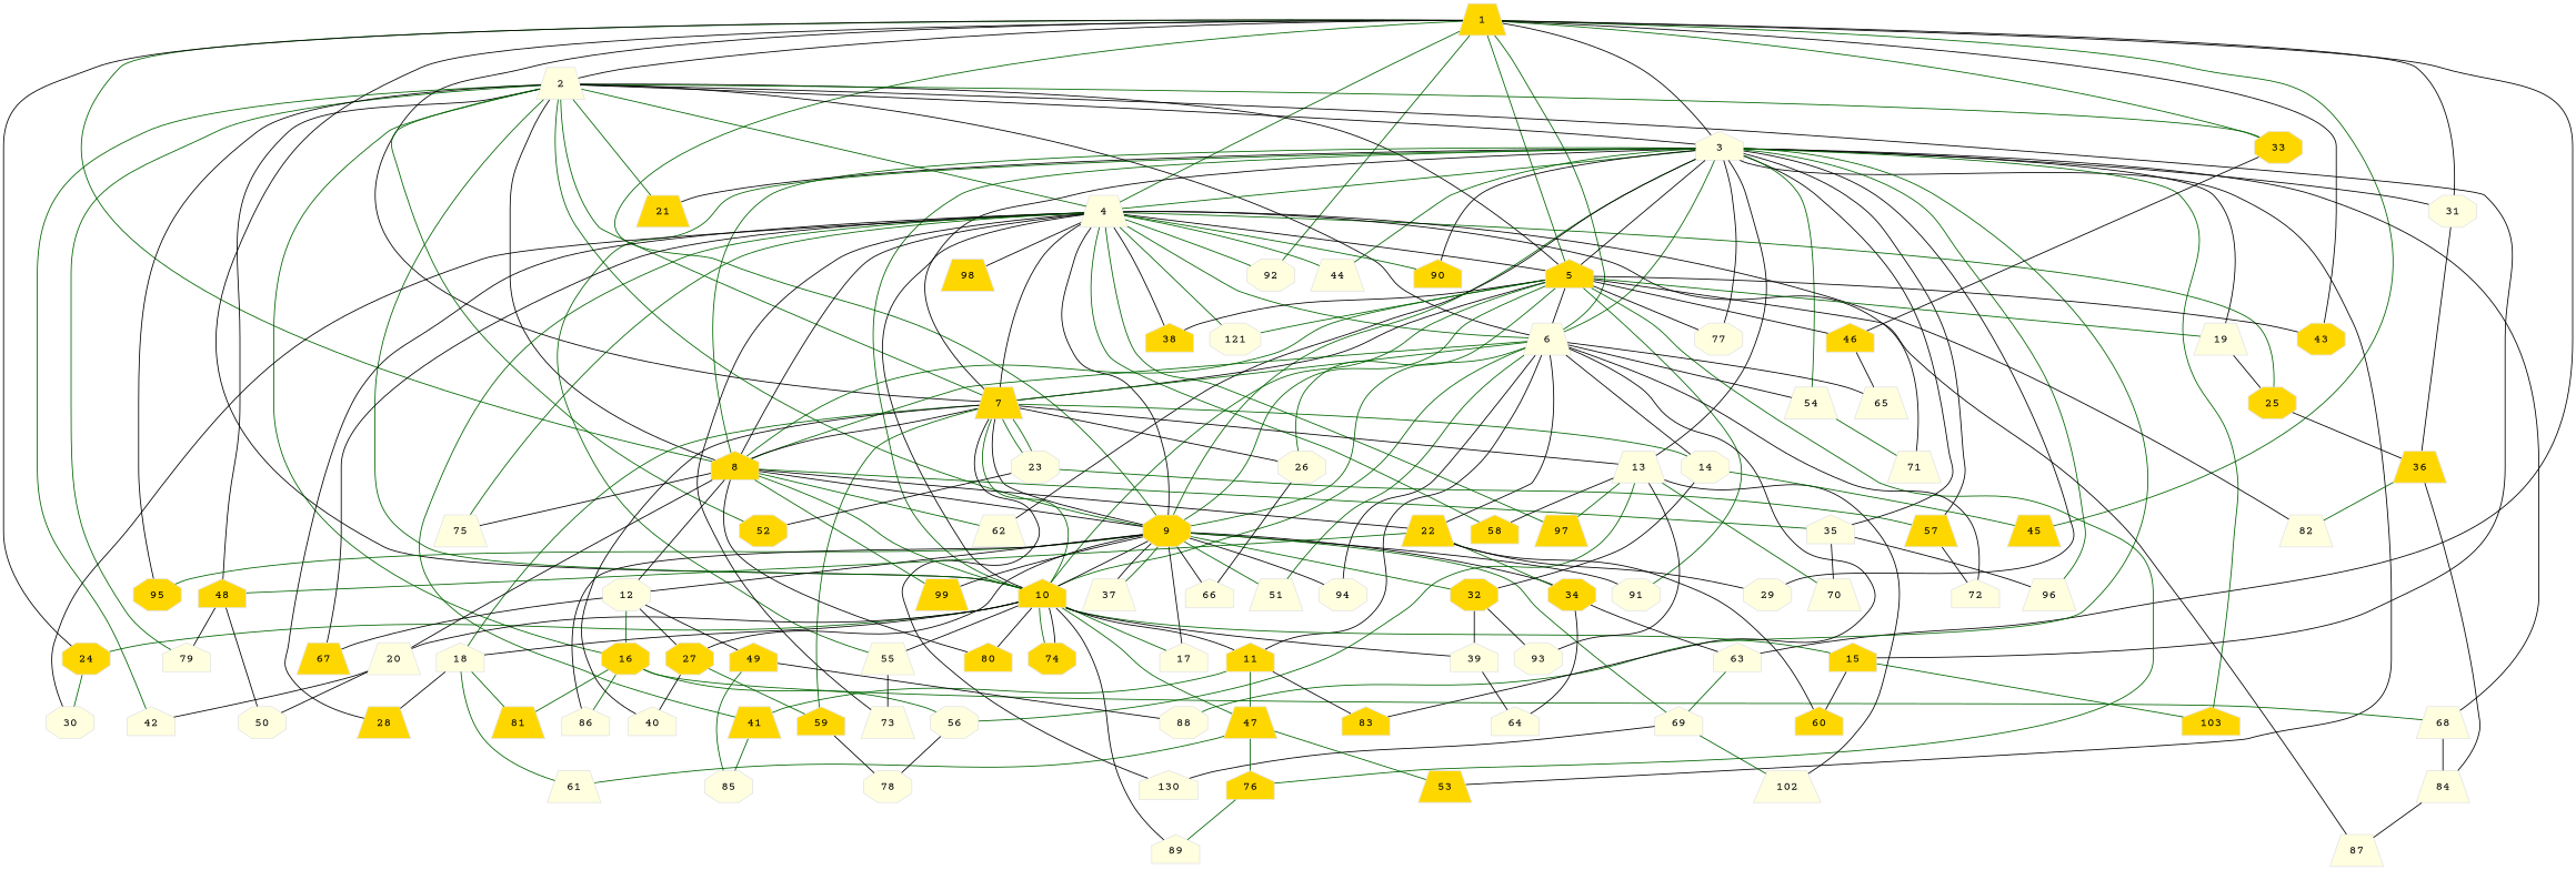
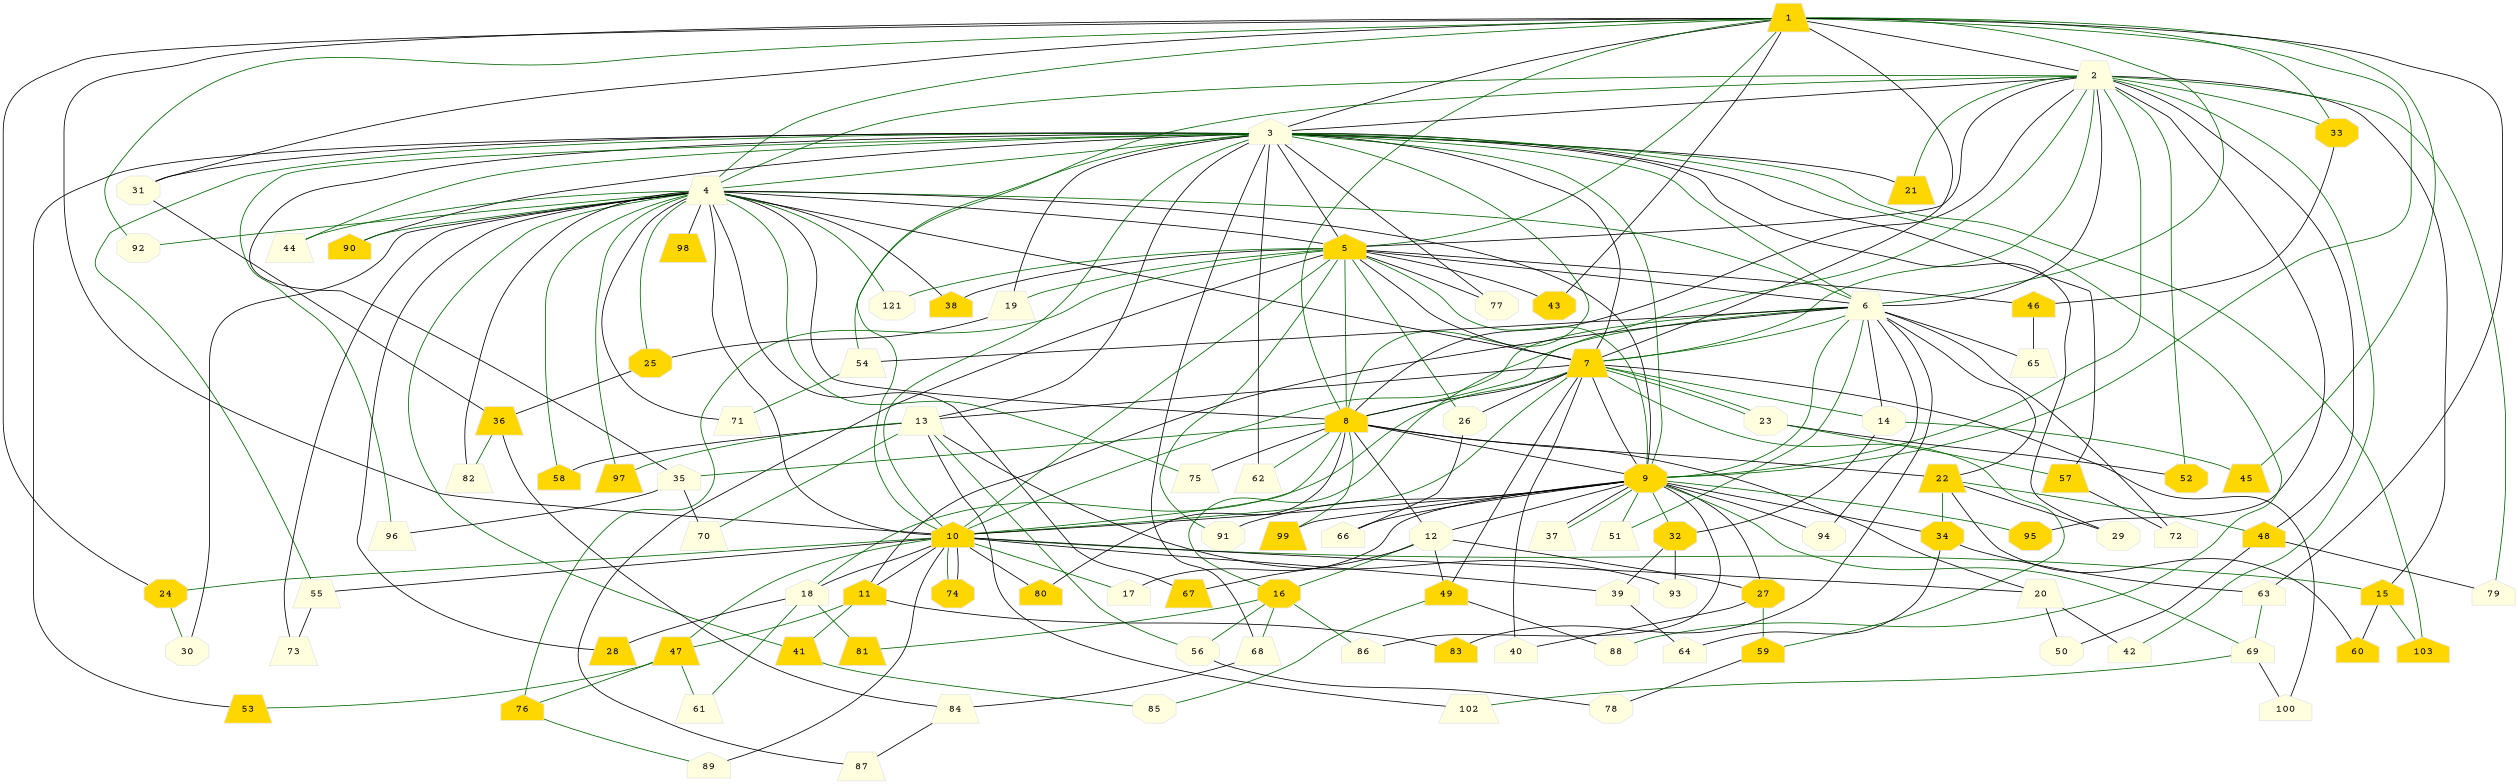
  graph {
    fontname="Courier Prime"
    node [color=gray90 fillcolor=lightyellow fontname="Courier Prime" shape=trapezium style=filled]
    edge [color=black fontname="Courier Prime"]
    1 [fillcolor=gold]
    2
    3 [shape=house]
    4
    5 [fillcolor=gold shape=house]
    6
    7 [fillcolor=gold]
    8 [fillcolor=gold shape=house]
    9 [fillcolor=gold shape=octagon]
    10 [fillcolor=gold shape=house]
    24 [fillcolor=gold shape=octagon]
    31 [shape=octagon]
    33 [fillcolor=gold shape=octagon]
    43 [fillcolor=gold shape=octagon]
    45 [fillcolor=gold]
    63 [shape=house]
    92 [shape=octagon]
    15 [fillcolor=gold shape=house]
    16 [fillcolor=gold shape=octagon]
    21 [fillcolor=gold]
    42 [shape=house]
    48 [fillcolor=gold shape=house]
    52 [fillcolor=gold shape=octagon]
    79 [shape=house]
    95 [fillcolor=gold shape=octagon]
    13
    19
    29 [shape=octagon]
    35 [shape=house]
    44
    53 [fillcolor=gold]
    54
    55
    57 [fillcolor=gold]
    62
    68
    77 [shape=octagon]
    88 [shape=octagon]
    90 [fillcolor=gold shape=house]
    96
    103 [fillcolor=gold shape=house]
    25 [fillcolor=gold shape=octagon]
    28 [fillcolor=gold]
    30 [shape=octagon]
    38 [fillcolor=gold shape=house]
    41 [fillcolor=gold]
    58 [fillcolor=gold shape=house]
    67 [fillcolor=gold]
    71
    73
    75
    82
    97 [fillcolor=gold]
    98 [fillcolor=gold]
    n55 [label=121 shape=octagon]
    26 [shape=octagon]
    46 [fillcolor=gold shape=house]
    76 [fillcolor=gold shape=house]
    87
    91 [shape=octagon]
    11 [fillcolor=gold shape=house]
    14 [shape=octagon]
    22 [fillcolor=gold]
    51
    65
    72 [shape=house]
    83 [fillcolor=gold shape=house]
    94 [shape=octagon]
    18 [shape=house]
    23 [shape=octagon]
    40 [shape=house]
    49 [fillcolor=gold shape=house]
    59 [fillcolor=gold shape=house]
-   100 [shape=house label=130]
+   100 [shape=house]
    12 [shape=octagon]
    20
    80 [fillcolor=gold shape=house]
    99 [fillcolor=gold]
    17 [shape=house]
    27 [fillcolor=gold shape=octagon]
    32 [fillcolor=gold shape=octagon]
    34 [fillcolor=gold shape=octagon]
    37
    66 [shape=house]
    69 [shape=house]
    86 [shape=house]
    39 [shape=house]
    47 [fillcolor=gold]
    74 [fillcolor=gold shape=octagon]
    89 [shape=house]
    36 [fillcolor=gold]
    60 [fillcolor=gold shape=house]
    56 [shape=octagon]
    81 [fillcolor=gold]
    50 [shape=octagon]
    70
    93 [shape=octagon]
    102
    84
    85 [shape=octagon]
    61
    78 [shape=octagon]
    64 [shape=house]
    1 -- 2
    1 -- 3
    1 -- 4 [color=darkgreen]
    1 -- 5 [color=darkgreen]
    1 -- 6 [color=darkgreen]
    1 -- 7
    1 -- 8 [color=darkgreen]
    1 -- 9 [color=darkgreen]
    1 -- 10
    1 -- 24
    1 -- 31
    1 -- 33 [color=darkgreen]
    1 -- 43
    1 -- 45 [color=darkgreen]
    1 -- 63
    1 -- 92 [color=darkgreen]
    2 -- 3
    2 -- 4 [color=darkgreen]
    2 -- 5
    2 -- 6
    2 -- 7 [color=darkgreen]
    2 -- 8
    2 -- 9 [color=darkgreen]
    2 -- 10 [color=darkgreen]
    2 -- 33 [color=darkgreen]
    2 -- 15
    2 -- 16 [color=darkgreen]
    2 -- 21 [color=darkgreen]
    2 -- 42 [color=darkgreen]
    2 -- 48
    2 -- 52 [color=darkgreen]
    2 -- 79 [color=darkgreen]
    2 -- 95
    3 -- 4 [color=darkgreen]
    3 -- 5
    3 -- 6 [color=darkgreen]
    3 -- 7
    3 -- 8 [color=darkgreen]
    3 -- 9 [color=darkgreen]
    3 -- 10 [color=darkgreen]
    3 -- 31
    3 -- 21
    3 -- 13
    3 -- 19
    3 -- 29
    3 -- 35
    3 -- 44 [color=darkgreen]
    3 -- 53
    3 -- 54 [color=darkgreen]
    3 -- 55 [color=darkgreen]
    3 -- 57
    3 -- 62
    3 -- 68
    3 -- 77
    3 -- 88 [color=darkgreen]
    3 -- 90
    3 -- 96 [color=darkgreen]
    3 -- 103 [color=darkgreen]
    4 -- 5
    4 -- 6 [color=darkgreen]
    4 -- 7
    4 -- 8
    4 -- 9
    4 -- 10
    4 -- 92 [color=darkgreen]
    4 -- 44 [color=darkgreen]
    4 -- 90 [color=darkgreen]
    4 -- 25 [color=darkgreen]
    4 -- 28
    4 -- 30
    4 -- 38
    4 -- 41 [color=darkgreen]
    4 -- 58 [color=darkgreen]
    4 -- 67
    4 -- 71
    4 -- 73
    4 -- 75 [color=darkgreen]
    4 -- 82
    4 -- 97 [color=darkgreen]
    4 -- 98
    4 -- n55 [color=darkgreen]
    5 -- 6
    5 -- 7
    5 -- 8 [color=darkgreen]
    5 -- 9 [color=darkgreen]
    5 -- 10 [color=darkgreen]
    5 -- 43
    5 -- 19 [color=darkgreen]
    5 -- 77
    5 -- 38
    5 -- n55 [color=darkgreen]
    5 -- 26 [color=darkgreen]
    5 -- 46
    5 -- 76 [color=darkgreen]
    5 -- 87
    5 -- 91 [color=darkgreen]
    6 -- 7 [color=darkgreen]
    6 -- 8 [color=darkgreen]
    6 -- 9 [color=darkgreen]
    6 -- 10 [color=darkgreen]
    6 -- 54
    6 -- 11
    6 -- 14
    6 -- 22
    6 -- 51 [color=darkgreen]
    6 -- 65
    6 -- 72
    6 -- 83
    6 -- 94
    7 -- 8
    7 -- 9
    7 -- 10 [color=darkgreen]
    7 -- 13
    7 -- 26
    7 -- 14 [color=darkgreen]
    7 -- 18 [color=darkgreen]
    7 -- 23 [color=darkgreen]
    7 -- 23 [color=darkgreen]
    7 -- 40
+   7 -- 49
    7 -- 59 [color=darkgreen]
    7 -- 100
    8 -- 9
    8 -- 10 [color=darkgreen]
    8 -- 35 [color=darkgreen]
    8 -- 62 [color=darkgreen]
    8 -- 75
    8 -- 22
    8 -- 12
    8 -- 20
    8 -- 80
    8 -- 99 [color=darkgreen]
    9 -- 10
    9 -- 95 [color=darkgreen]
    9 -- 91
    9 -- 51 [color=darkgreen]
    9 -- 94
    9 -- 12
    9 -- 99
    9 -- 17
    9 -- 27
    9 -- 32 [color=darkgreen]
    9 -- 34
    9 -- 37
    9 -- 37 [color=darkgreen]
    9 -- 66
    9 -- 69 [color=darkgreen]
    9 -- 86
    10 -- 24 [color=darkgreen]
    10 -- 15 [color=darkgreen]
    10 -- 55
    10 -- 11
    10 -- 18
    10 -- 20
    10 -- 80
    10 -- 17 [color=darkgreen]
    10 -- 39
    10 -- 47 [color=darkgreen]
    10 -- 74 [color=darkgreen]
    10 -- 74
    10 -- 89
    24 -- 30 [color=darkgreen]
    31 -- 36
    33 -- 46
    63 -- 69 [color=darkgreen]
    15 -- 103 [color=darkgreen]
    15 -- 60
    16 -- 68 [color=darkgreen]
    16 -- 86 [color=darkgreen]
    16 -- 56 [color=darkgreen]
    16 -- 81 [color=darkgreen]
    48 -- 79
    48 -- 50
    13 -- 58
    13 -- 97 [color=darkgreen]
    13 -- 56 [color=darkgreen]
    13 -- 70 [color=darkgreen]
    13 -- 93
    13 -- 102
    19 -- 25
    35 -- 96
    35 -- 70
    54 -- 71 [color=darkgreen]
    55 -- 73
    57 -- 72
    68 -- 84
    25 -- 36
    41 -- 85 [color=darkgreen]
    26 -- 66
    46 -- 65
    76 -- 89 [color=darkgreen]
    11 -- 41 [color=darkgreen]
    11 -- 83
    11 -- 47 [color=darkgreen]
    14 -- 45 [color=darkgreen]
    14 -- 32
    22 -- 48 [color=darkgreen]
    22 -- 29
    22 -- 34 [color=darkgreen]
    22 -- 60
    18 -- 28
    18 -- 81 [color=darkgreen]
    18 -- 61 [color=darkgreen]
    23 -- 52
    23 -- 57 [color=darkgreen]
    49 -- 88
    49 -- 85 [color=darkgreen]
    59 -- 78
    12 -- 16 [color=darkgreen]
    12 -- 67
    12 -- 49
    12 -- 27
    20 -- 42
    20 -- 50
    27 -- 40
    27 -- 59 [color=darkgreen]
    32 -- 39
    32 -- 93
    34 -- 63
    34 -- 64
    69 -- 100
    69 -- 102 [color=darkgreen]
    39 -- 64
    47 -- 53 [color=darkgreen]
    47 -- 76 [color=darkgreen]
    47 -- 61 [color=darkgreen]
    36 -- 82 [color=darkgreen]
    36 -- 84
    56 -- 78
    84 -- 87
  }
